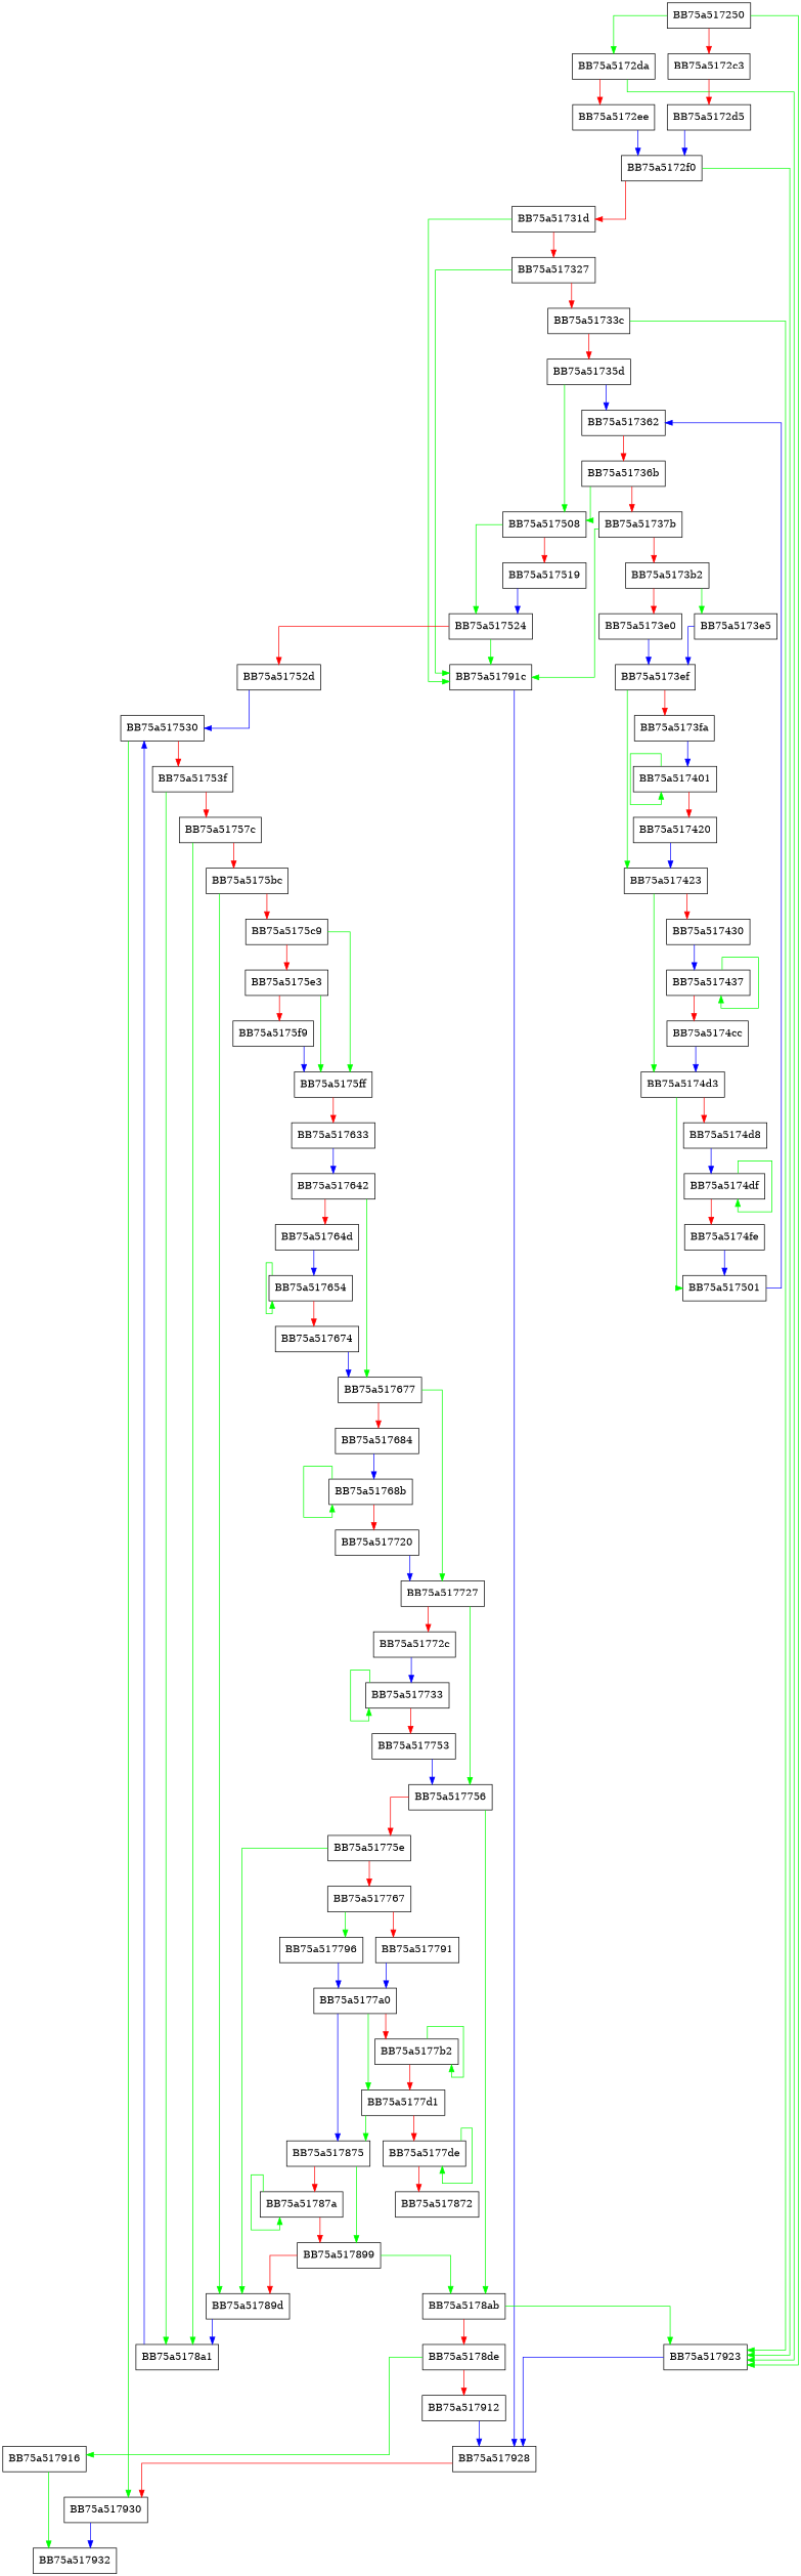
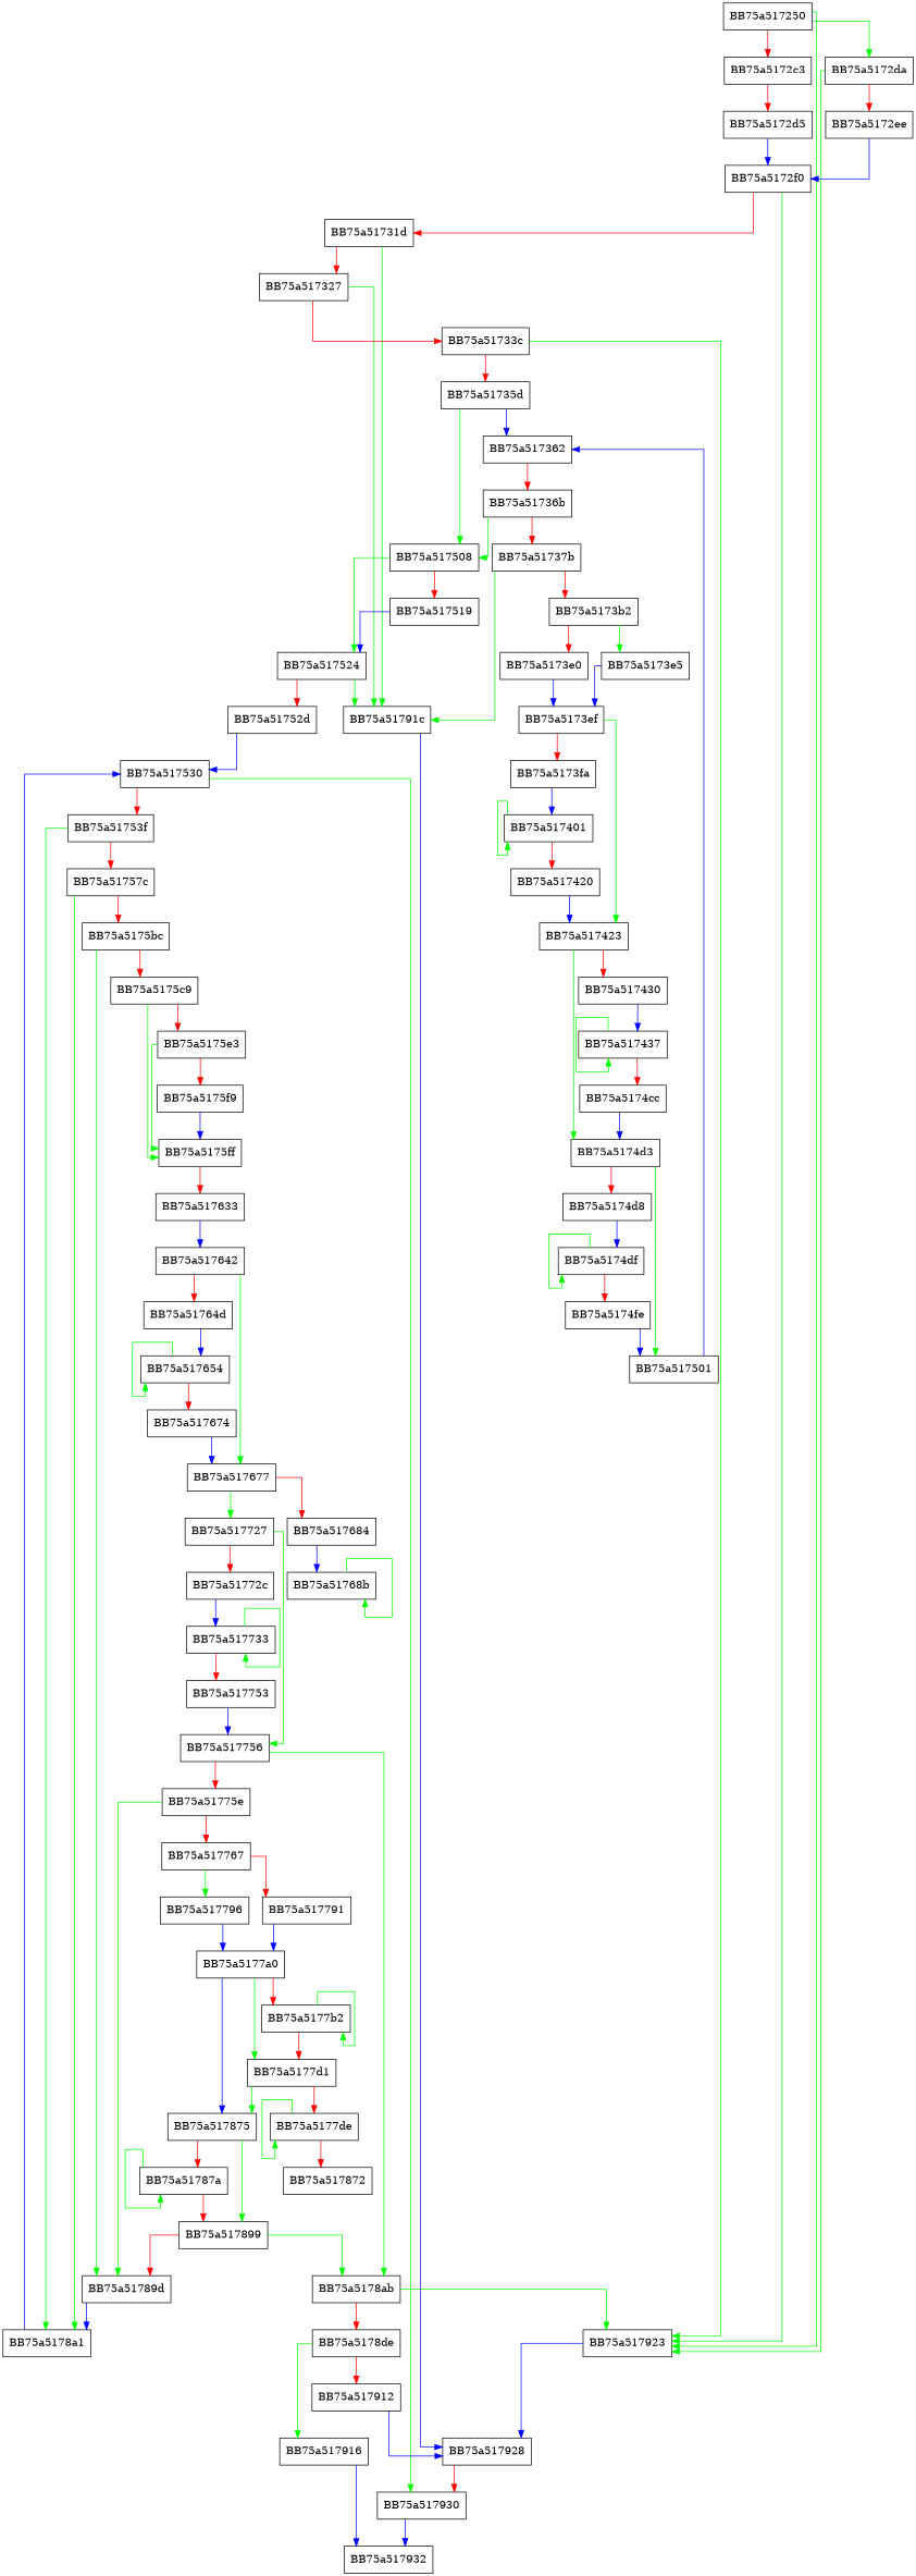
  digraph {
    splines=ortho
    node [shape=box]
    edge [color=red]
    BB75a517250
    BB75a5172da
    BB75a5172c3
    BB75a517923
    BB75a5172ee
    BB75a5172d5
    BB75a517928
    BB75a5172f0
    BB75a517930
    BB75a51731d
    BB75a51791c
    BB75a517327
    BB75a51733c
    BB75a51735d
    BB75a517362
    BB75a517508
    BB75a51736b
    BB75a517524
    BB75a517519
    BB75a51737b
    BB75a51752d
    BB75a5173b2
    BB75a5173e5
    BB75a5173e0
    BB75a5173ef
    BB75a517423
    BB75a5173fa
    BB75a5174d3
    BB75a517430
    BB75a517401
    BB75a517501
    BB75a5174d8
    BB75a517437
    BB75a517420
    BB75a5174df
    BB75a5174cc
    BB75a5174fe
    BB75a517530
    BB75a51753f
    BB75a517932
    BB75a5178a1
    BB75a51757c
    BB75a5175bc
    BB75a51789d
    BB75a5175c9
    BB75a5175ff
    BB75a5175e3
    BB75a517633
    BB75a5175f9
    BB75a517642
    BB75a517677
    BB75a51764d
    BB75a517727
    BB75a517684
    BB75a517654
    BB75a517756
    BB75a51772c
    BB75a51768b
    BB75a517674
    BB75a5178ab
    BB75a51775e
    BB75a517733
-   BB75a517720
    BB75a5178de
    BB75a517767
    BB75a517753
    BB75a517916
    BB75a517912
    BB75a517796
    BB75a517791
    BB75a5177a0
    BB75a5177d1
    BB75a5177b2
    BB75a517875
    BB75a5177de
    BB75a517899
    BB75a51787a
    BB75a517872
    BB75a517250 -> BB75a5172da [color=green]
    BB75a517250 -> BB75a5172c3
    BB75a517250 -> BB75a517923 [color=green]
    BB75a5172da -> BB75a517923 [color=green]
    BB75a5172da -> BB75a5172ee
    BB75a5172c3 -> BB75a5172d5
    BB75a517923 -> BB75a517928 [color=blue]
    BB75a5172ee -> BB75a5172f0 [color=blue]
    BB75a5172d5 -> BB75a5172f0 [color=blue]
    BB75a517928 -> BB75a517930
    BB75a5172f0 -> BB75a517923 [color=green]
    BB75a5172f0 -> BB75a51731d
    BB75a517930 -> BB75a517932 [color=blue]
    BB75a51731d -> BB75a51791c [color=green]
    BB75a51731d -> BB75a517327
    BB75a51791c -> BB75a517928 [color=blue]
    BB75a517327 -> BB75a51791c [color=green]
    BB75a517327 -> BB75a51733c
    BB75a51733c -> BB75a517923 [color=green]
    BB75a51733c -> BB75a51735d
    BB75a51735d -> BB75a517362 [color=blue]
    BB75a51735d -> BB75a517508 [color=green]
    BB75a517362 -> BB75a51736b
    BB75a517508 -> BB75a517524 [color=green]
    BB75a517508 -> BB75a517519
    BB75a51736b -> BB75a517508 [color=green]
    BB75a51736b -> BB75a51737b
    BB75a517524 -> BB75a51791c [color=green]
    BB75a517524 -> BB75a51752d
    BB75a517519 -> BB75a517524 [color=blue]
    BB75a51737b -> BB75a51791c [color=green]
    BB75a51737b -> BB75a5173b2
    BB75a51752d -> BB75a517530 [color=blue]
    BB75a5173b2 -> BB75a5173e5 [color=green]
    BB75a5173b2 -> BB75a5173e0
    BB75a5173e5 -> BB75a5173ef [color=blue]
    BB75a5173e0 -> BB75a5173ef [color=blue]
    BB75a5173ef -> BB75a517423 [color=green]
    BB75a5173ef -> BB75a5173fa
    BB75a517423 -> BB75a5174d3 [color=green]
    BB75a517423 -> BB75a517430
    BB75a5173fa -> BB75a517401 [color=blue]
    BB75a5174d3 -> BB75a517501 [color=green]
    BB75a5174d3 -> BB75a5174d8
    BB75a517430 -> BB75a517437 [color=blue]
    BB75a517401 -> BB75a517401 [color=green]
    BB75a517401 -> BB75a517420
    BB75a517501 -> BB75a517362 [color=blue]
    BB75a5174d8 -> BB75a5174df [color=blue]
    BB75a517437 -> BB75a517437 [color=green]
    BB75a517437 -> BB75a5174cc
    BB75a517420 -> BB75a517423 [color=blue]
    BB75a5174df -> BB75a5174df [color=green]
    BB75a5174df -> BB75a5174fe
    BB75a5174cc -> BB75a5174d3 [color=blue]
    BB75a5174fe -> BB75a517501 [color=blue]
    BB75a517530 -> BB75a517930 [color=green]
    BB75a517530 -> BB75a51753f
    BB75a51753f -> BB75a5178a1 [color=green]
    BB75a51753f -> BB75a51757c
    BB75a5178a1 -> BB75a517530 [color=blue]
    BB75a51757c -> BB75a5178a1 [color=green]
    BB75a51757c -> BB75a5175bc
    BB75a5175bc -> BB75a51789d [color=green]
    BB75a5175bc -> BB75a5175c9
    BB75a51789d -> BB75a5178a1 [color=blue]
    BB75a5175c9 -> BB75a5175ff [color=green]
    BB75a5175c9 -> BB75a5175e3
    BB75a5175ff -> BB75a517633
    BB75a5175e3 -> BB75a5175ff [color=green]
    BB75a5175e3 -> BB75a5175f9
    BB75a517633 -> BB75a517642 [color=blue]
    BB75a5175f9 -> BB75a5175ff [color=blue]
    BB75a517642 -> BB75a517677 [color=green]
    BB75a517642 -> BB75a51764d
    BB75a517677 -> BB75a517727 [color=green]
    BB75a517677 -> BB75a517684
    BB75a51764d -> BB75a517654 [color=blue]
    BB75a517727 -> BB75a517756 [color=green]
    BB75a517727 -> BB75a51772c
    BB75a517684 -> BB75a51768b [color=blue]
    BB75a517654 -> BB75a517654 [color=green]
    BB75a517654 -> BB75a517674
    BB75a517756 -> BB75a5178ab [color=green]
    BB75a517756 -> BB75a51775e
    BB75a51772c -> BB75a517733 [color=blue]
    BB75a51768b -> BB75a51768b [color=green]
-   BB75a51768b -> BB75a517720
    BB75a517674 -> BB75a517677 [color=blue]
    BB75a5178ab -> BB75a517923 [color=green]
    BB75a5178ab -> BB75a5178de
    BB75a51775e -> BB75a51789d [color=green]
    BB75a51775e -> BB75a517767
    BB75a517733 -> BB75a517733 [color=green]
    BB75a517733 -> BB75a517753
-   BB75a517720 -> BB75a517727 [color=blue]
    BB75a5178de -> BB75a517916 [color=green]
    BB75a5178de -> BB75a517912
    BB75a517767 -> BB75a517796 [color=green]
    BB75a517767 -> BB75a517791
    BB75a517753 -> BB75a517756 [color=blue]
-   BB75a517916 -> BB75a517932 [color=green]
+   BB75a517916 -> BB75a517932 [color=blue]
    BB75a517912 -> BB75a517928 [color=blue]
    BB75a517796 -> BB75a5177a0 [color=blue]
    BB75a517791 -> BB75a5177a0 [color=blue]
    BB75a5177a0 -> BB75a5177d1 [color=green]
    BB75a5177a0 -> BB75a5177b2
    BB75a5177a0 -> BB75a517875 [color=blue]
    BB75a5177d1 -> BB75a517875 [color=green]
    BB75a5177d1 -> BB75a5177de
    BB75a5177b2 -> BB75a5177d1
    BB75a5177b2 -> BB75a5177b2 [color=green]
    BB75a517875 -> BB75a517899 [color=green]
    BB75a517875 -> BB75a51787a
    BB75a5177de -> BB75a5177de [color=green]
    BB75a5177de -> BB75a517872
    BB75a517899 -> BB75a51789d
    BB75a517899 -> BB75a5178ab [color=green]
    BB75a51787a -> BB75a517899
    BB75a51787a -> BB75a51787a [color=green]
  }
